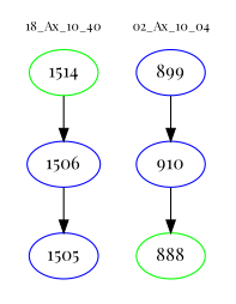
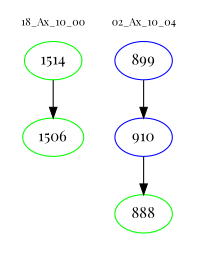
  digraph {
    fontname="Playfair Display"
    node [color=blue fontname="Playfair Display"]
    edge [color=black fontname="Playfair Display"]
-   n1 [label=1506]
-   n2 [label=1505]
+   n1 [color=green label=1506]
    n3 [color=green label=1514]
    n4 [label=899]
    n5 [color=green label=888]
    n6 [label=910]
    subgraph cluster_1 {
      color=white
      fontsize=10
-     label="18_Ax_10_40"
+     label="18_Ax_10_00"
      n1
-     n2
      n3
    }
    subgraph cluster_2 {
      color=white
      fontsize=10
      label="02_Ax_10_04"
      n4
      n5
      n6
    }
-   n1 -> n2
    n3 -> n1
    n4 -> n6
    n6 -> n5
  }
